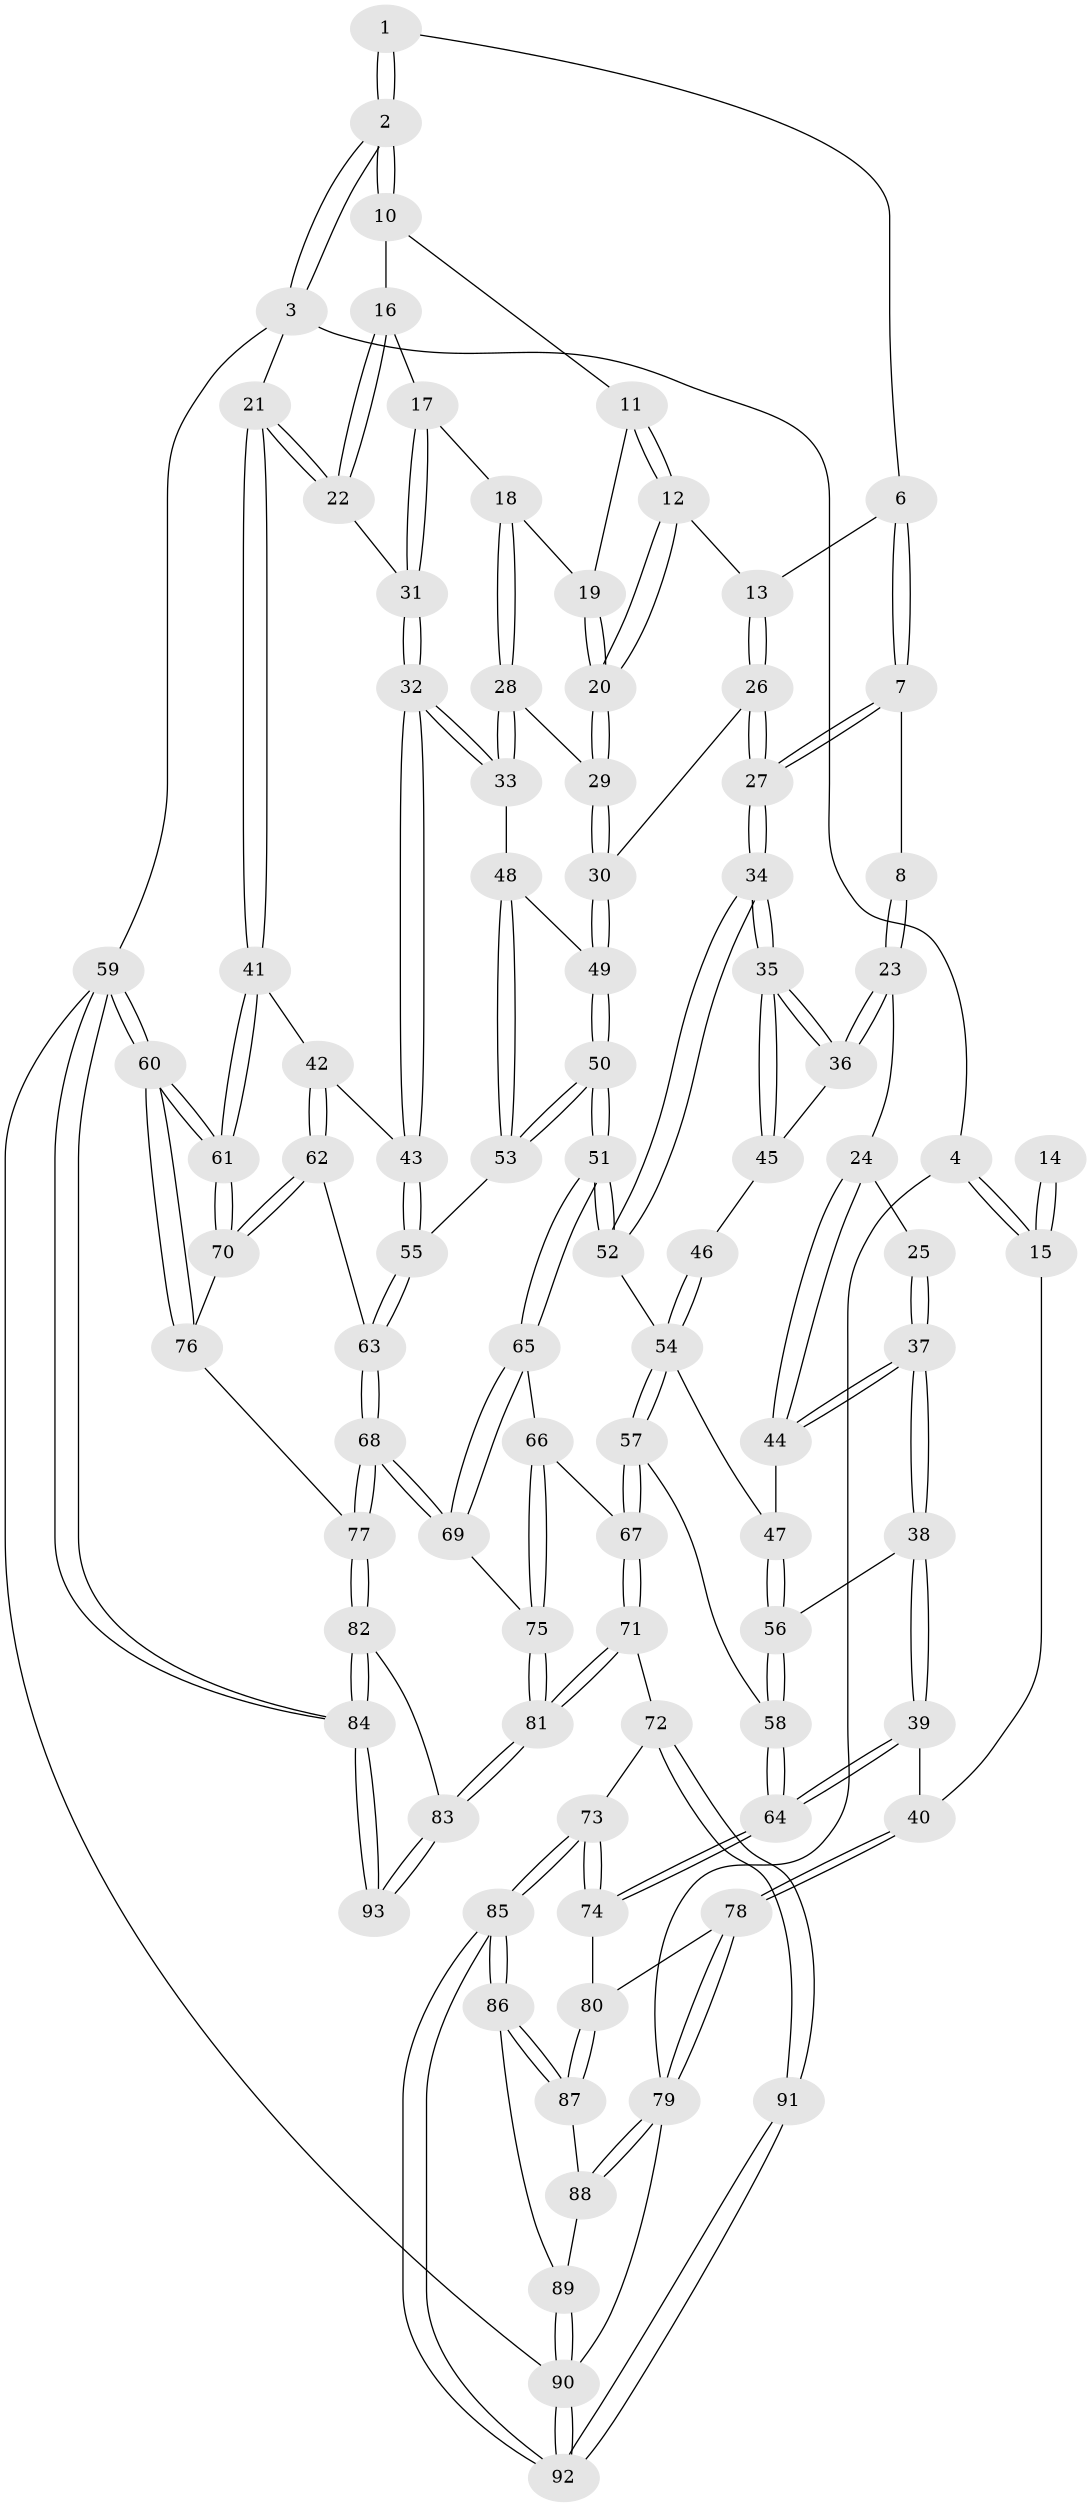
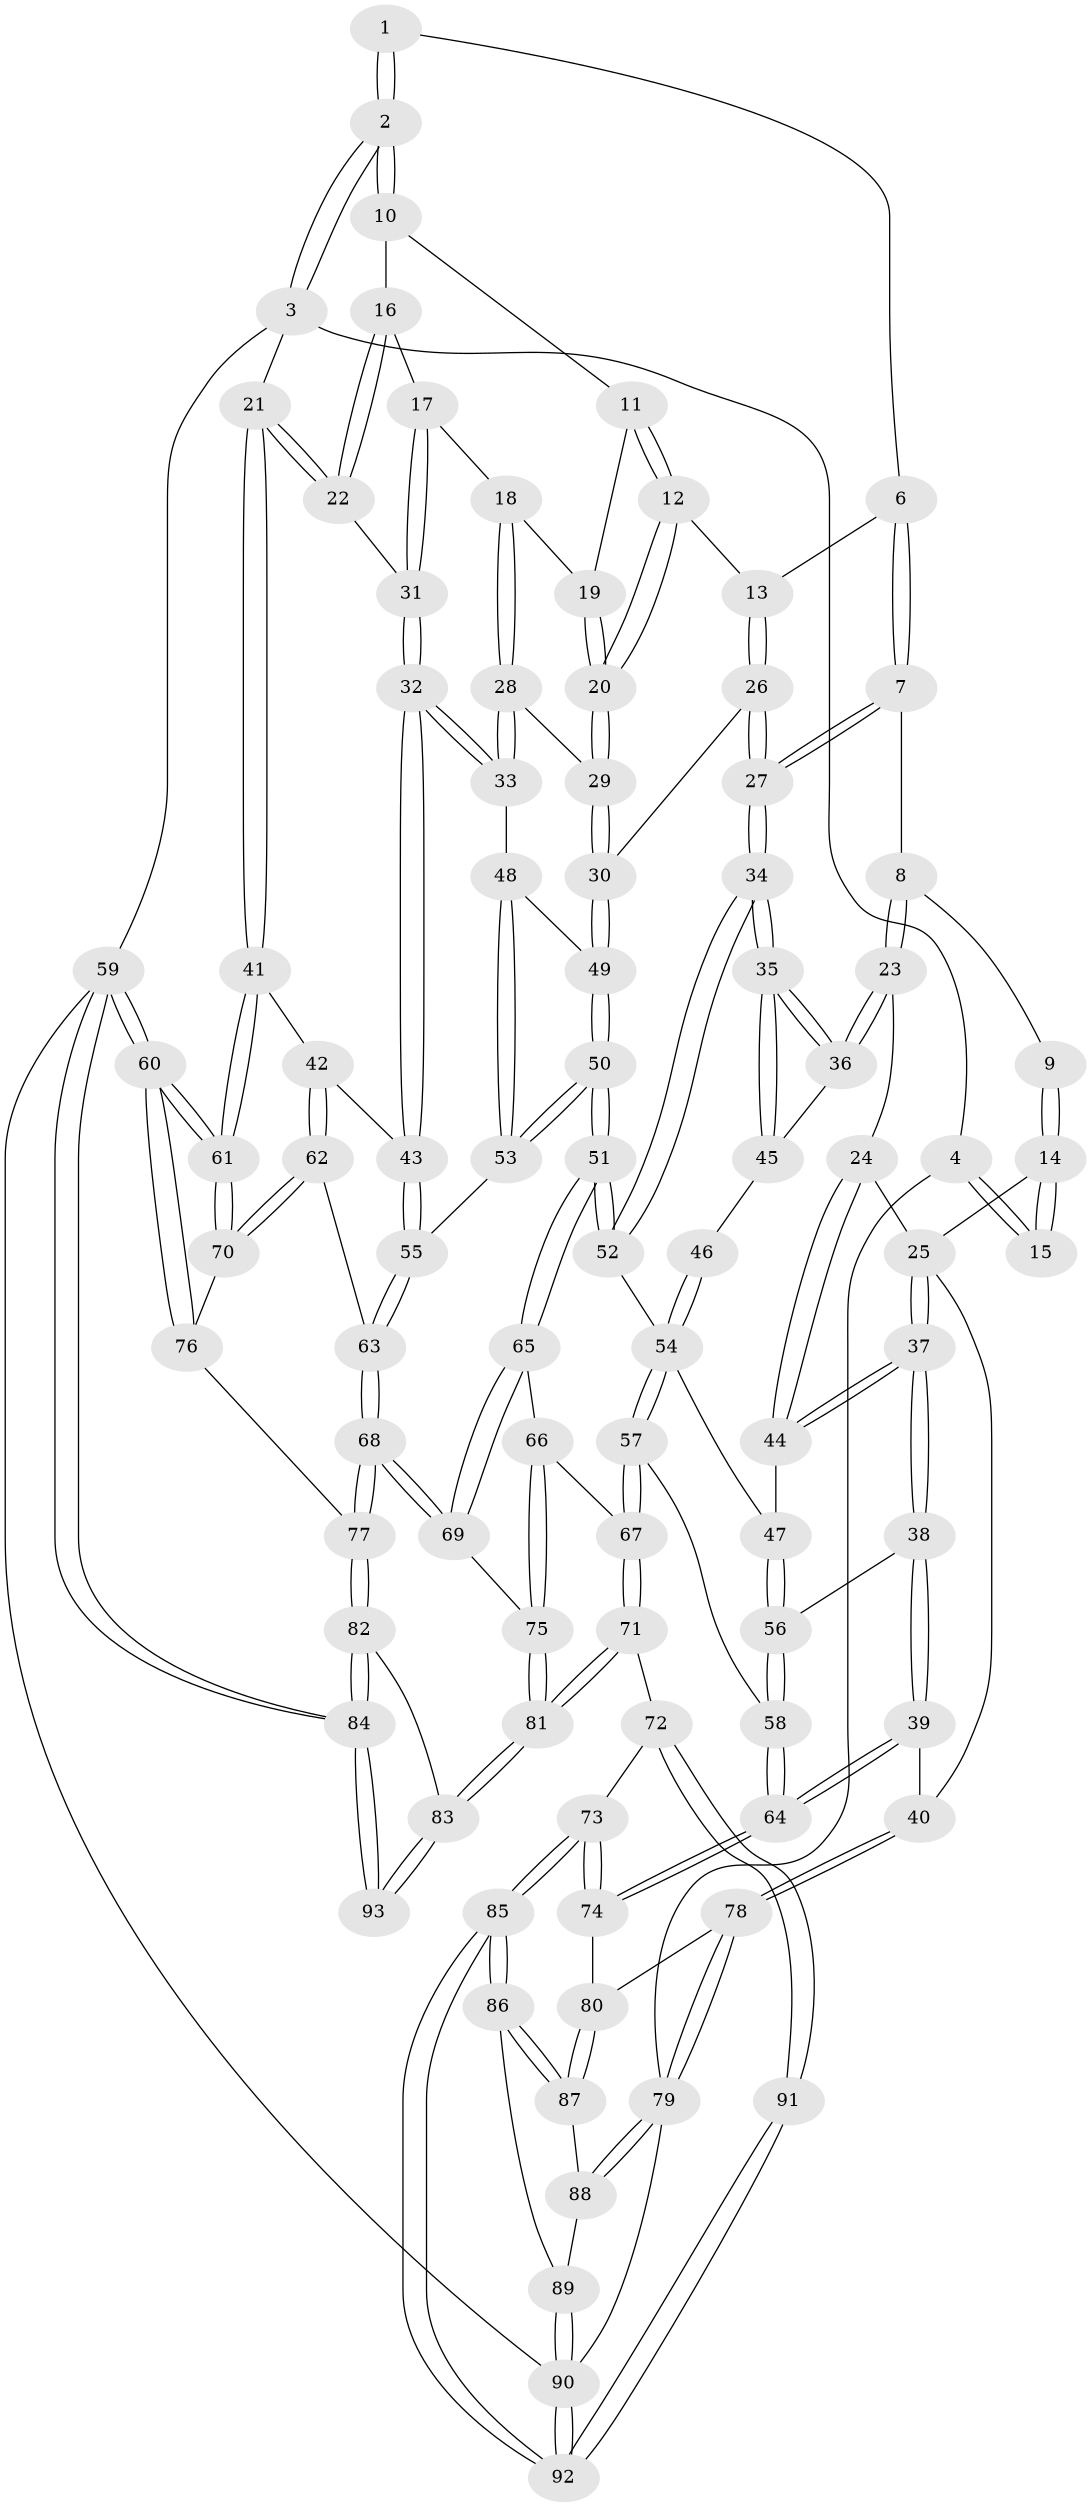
  graph {
    node [color=gray90 style=filled]
    1
    2
    6
    3
    10
    7
    13
    4
    21
    59
    11
    16
    15
    79
    22
    41
    60
    84
    90
    40
    88
+   9
    14
    8
    27
    26
    23
    34
    24
    36
    25
    12
    19
    17
    20
    29
    30
    37
    78
    18
    31
    28
    32
    33
    42
    61
    44
    45
    47
    38
    49
    35
    52
    48
    50
    43
    55
    53
    54
    46
    39
    56
    64
    58
    74
    80
    62
    70
    63
    57
    51
    65
    66
    69
    67
    68
    71
    76
    93
    92
    77
    75
    81
    72
    82
    73
    91
    83
    85
    86
    87
    89
    1 -- 2
    1 -- 2
    1 -- 6
    2 -- 3
    2 -- 3
    2 -- 10
    2 -- 10
    6 -- 7
    6 -- 7
    6 -- 13
    3 -- 4
    3 -- 21
    3 -- 59
    10 -- 11
    10 -- 16
    7 -- 8
    7 -- 27
    7 -- 27
    13 -- 26
    13 -- 26
    4 -- 15
    4 -- 15
    4 -- 79
    21 -- 22
    21 -- 22
    21 -- 41
    21 -- 41
    59 -- 60
    59 -- 60
    59 -- 84
    59 -- 84
    59 -- 90
    11 -- 12
    11 -- 12
    11 -- 19
    16 -- 22
    16 -- 22
    16 -- 17
-   15 -- 40
+   25 -- 40
    79 -- 90
    79 -- 88
    79 -- 88
    22 -- 31
    41 -- 42
    41 -- 61
    41 -- 61
    60 -- 61
    60 -- 61
    60 -- 76
    60 -- 76
    84 -- 93
    84 -- 93
    90 -- 92
    90 -- 92
    40 -- 78
    40 -- 78
    88 -- 89
+   9 -- 14
+   9 -- 14
    14 -- 15
    14 -- 15
+   14 -- 25
+   8 -- 9
    8 -- 23
    8 -- 23
    27 -- 34
    27 -- 34
    26 -- 27
    26 -- 27
    26 -- 30
    23 -- 24
    23 -- 36
    23 -- 36
    34 -- 35
    34 -- 35
    34 -- 52
    34 -- 52
    24 -- 25
    24 -- 44
    24 -- 44
    36 -- 45
    25 -- 37
    25 -- 37
    12 -- 13
    12 -- 20
    12 -- 20
    19 -- 20
    19 -- 20
    17 -- 18
    17 -- 31
    17 -- 31
    20 -- 29
    20 -- 29
    29 -- 30
    29 -- 30
    30 -- 49
    30 -- 49
    37 -- 44
    37 -- 44
    37 -- 38
    37 -- 38
    78 -- 79
    78 -- 79
    78 -- 80
    18 -- 19
    18 -- 28
    18 -- 28
    31 -- 32
    31 -- 32
    28 -- 29
    28 -- 33
    28 -- 33
    32 -- 33
    32 -- 33
    32 -- 43
    32 -- 43
    33 -- 48
    42 -- 43
    42 -- 62
    42 -- 62
    61 -- 70
    61 -- 70
    44 -- 47
    45 -- 46
    47 -- 56
    47 -- 56
    38 -- 39
    38 -- 39
    38 -- 56
    49 -- 50
    49 -- 50
    35 -- 36
    35 -- 36
    35 -- 45
    35 -- 45
    52 -- 54
    48 -- 49
    48 -- 53
    48 -- 53
    50 -- 53
    50 -- 53
    50 -- 51
    50 -- 51
    43 -- 55
    43 -- 55
    55 -- 63
    55 -- 63
    53 -- 55
    54 -- 47
    54 -- 57
    54 -- 57
    46 -- 54
    46 -- 54
    39 -- 40
    39 -- 64
    39 -- 64
    56 -- 58
    56 -- 58
    64 -- 74
    64 -- 74
    58 -- 64
    58 -- 64
    74 -- 80
    80 -- 87
    80 -- 87
    62 -- 70
    62 -- 70
    62 -- 63
    70 -- 76
    63 -- 68
    63 -- 68
    57 -- 58
    57 -- 67
    57 -- 67
    51 -- 52
    51 -- 52
    51 -- 65
    51 -- 65
    65 -- 66
    65 -- 69
    65 -- 69
    66 -- 67
    66 -- 75
    66 -- 75
    69 -- 75
    67 -- 71
    67 -- 71
    68 -- 69
    68 -- 69
    68 -- 77
    68 -- 77
    71 -- 81
    71 -- 81
    71 -- 72
    76 -- 77
    77 -- 82
    77 -- 82
    75 -- 81
    75 -- 81
    81 -- 83
    81 -- 83
    72 -- 73
    72 -- 91
    72 -- 91
    82 -- 84
    82 -- 84
    82 -- 83
    73 -- 74
    73 -- 74
    73 -- 85
    73 -- 85
    91 -- 92
    91 -- 92
    83 -- 93
    83 -- 93
    85 -- 92
    85 -- 92
    85 -- 86
    85 -- 86
    86 -- 87
    86 -- 87
    86 -- 89
    87 -- 88
    89 -- 90
    89 -- 90
  }
